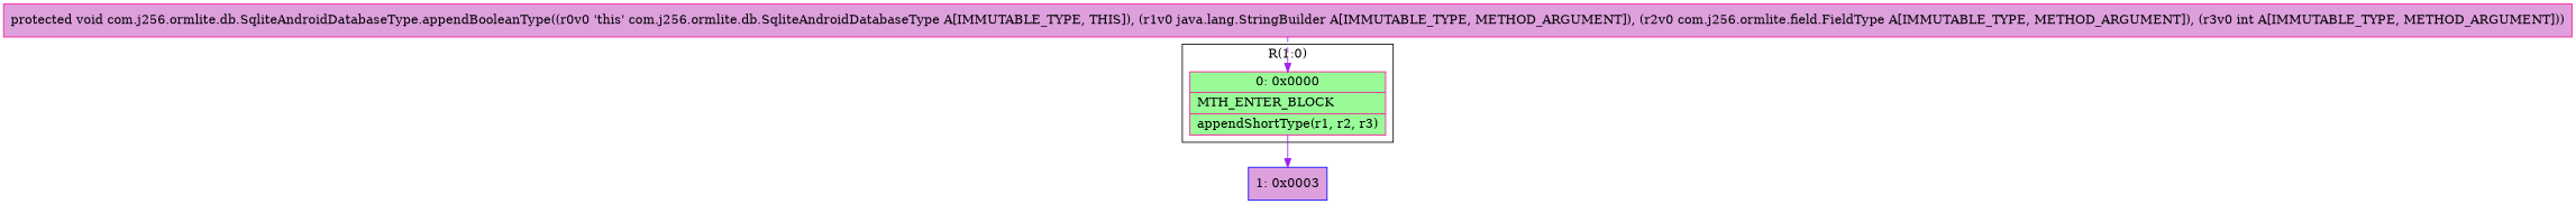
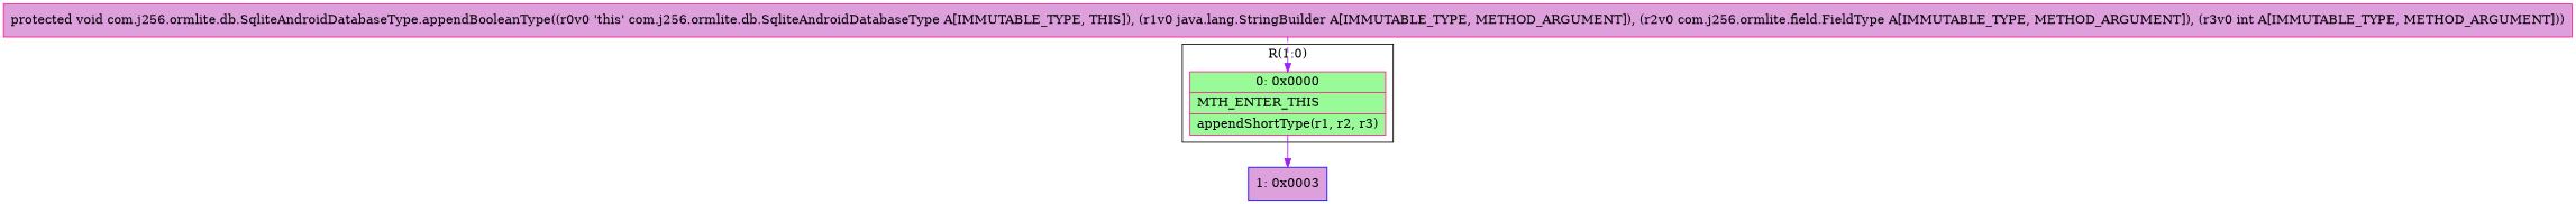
  digraph {
    node [color=deeppink shape=record style=filled fillcolor=plum]
    edge [color=purple]
-   n1 [label="{0\:\ 0x0000|MTH_ENTER_BLOCK\l|appendShortType(r1, r2, r3)\l}" fillcolor=palegreen]
+   n1 [label="{0\:\ 0x0000|MTH_ENTER_THIS\l|appendShortType(r1, r2, r3)\l}" fillcolor=palegreen]
    n2 [color=blue label="{1\:\ 0x0003}"]
    n3 [label="{protected void com.j256.ormlite.db.SqliteAndroidDatabaseType.appendBooleanType((r0v0 'this' com.j256.ormlite.db.SqliteAndroidDatabaseType A[IMMUTABLE_TYPE, THIS]), (r1v0 java.lang.StringBuilder A[IMMUTABLE_TYPE, METHOD_ARGUMENT]), (r2v0 com.j256.ormlite.field.FieldType A[IMMUTABLE_TYPE, METHOD_ARGUMENT]), (r3v0 int A[IMMUTABLE_TYPE, METHOD_ARGUMENT])) }"]
    subgraph cluster_1 {
      label="R(1:0)"
      n1
    }
    n1 -> n2 [style=solid]
    n3 -> n1 [style=dashed]
  }
